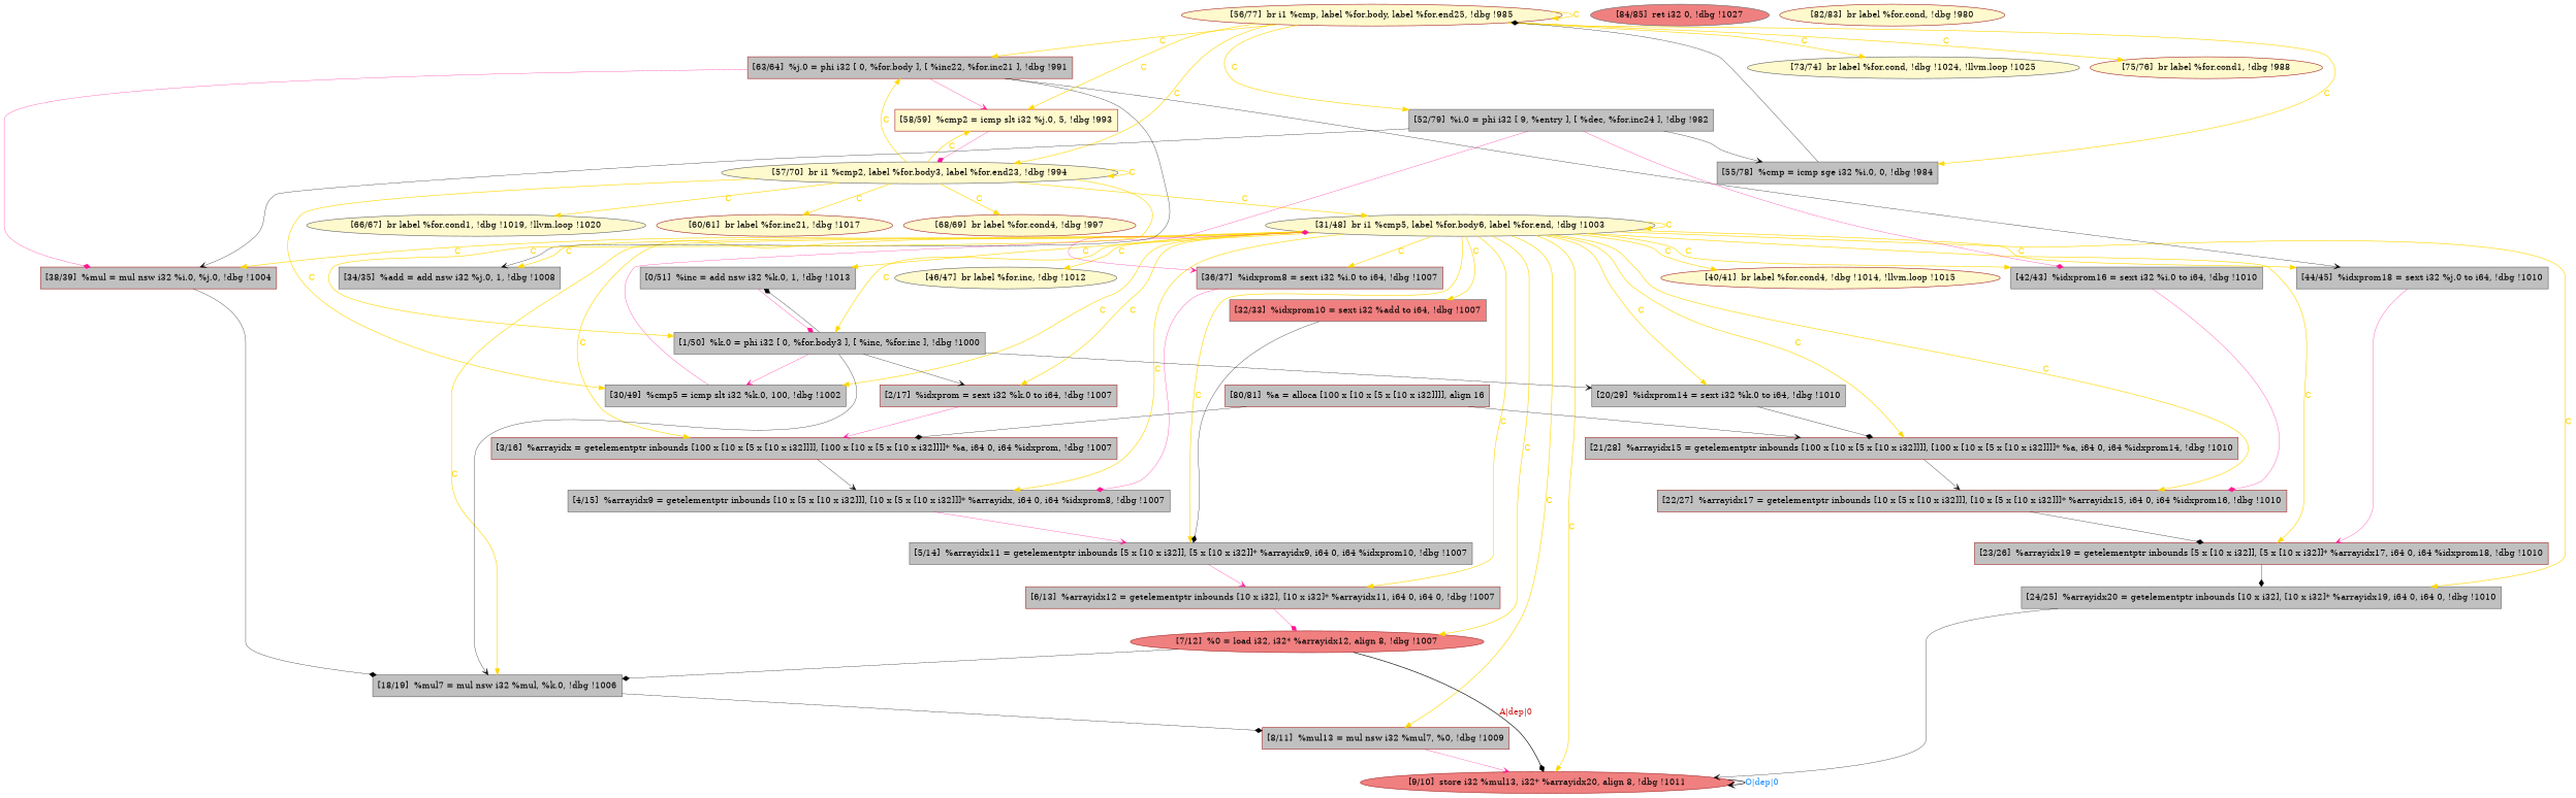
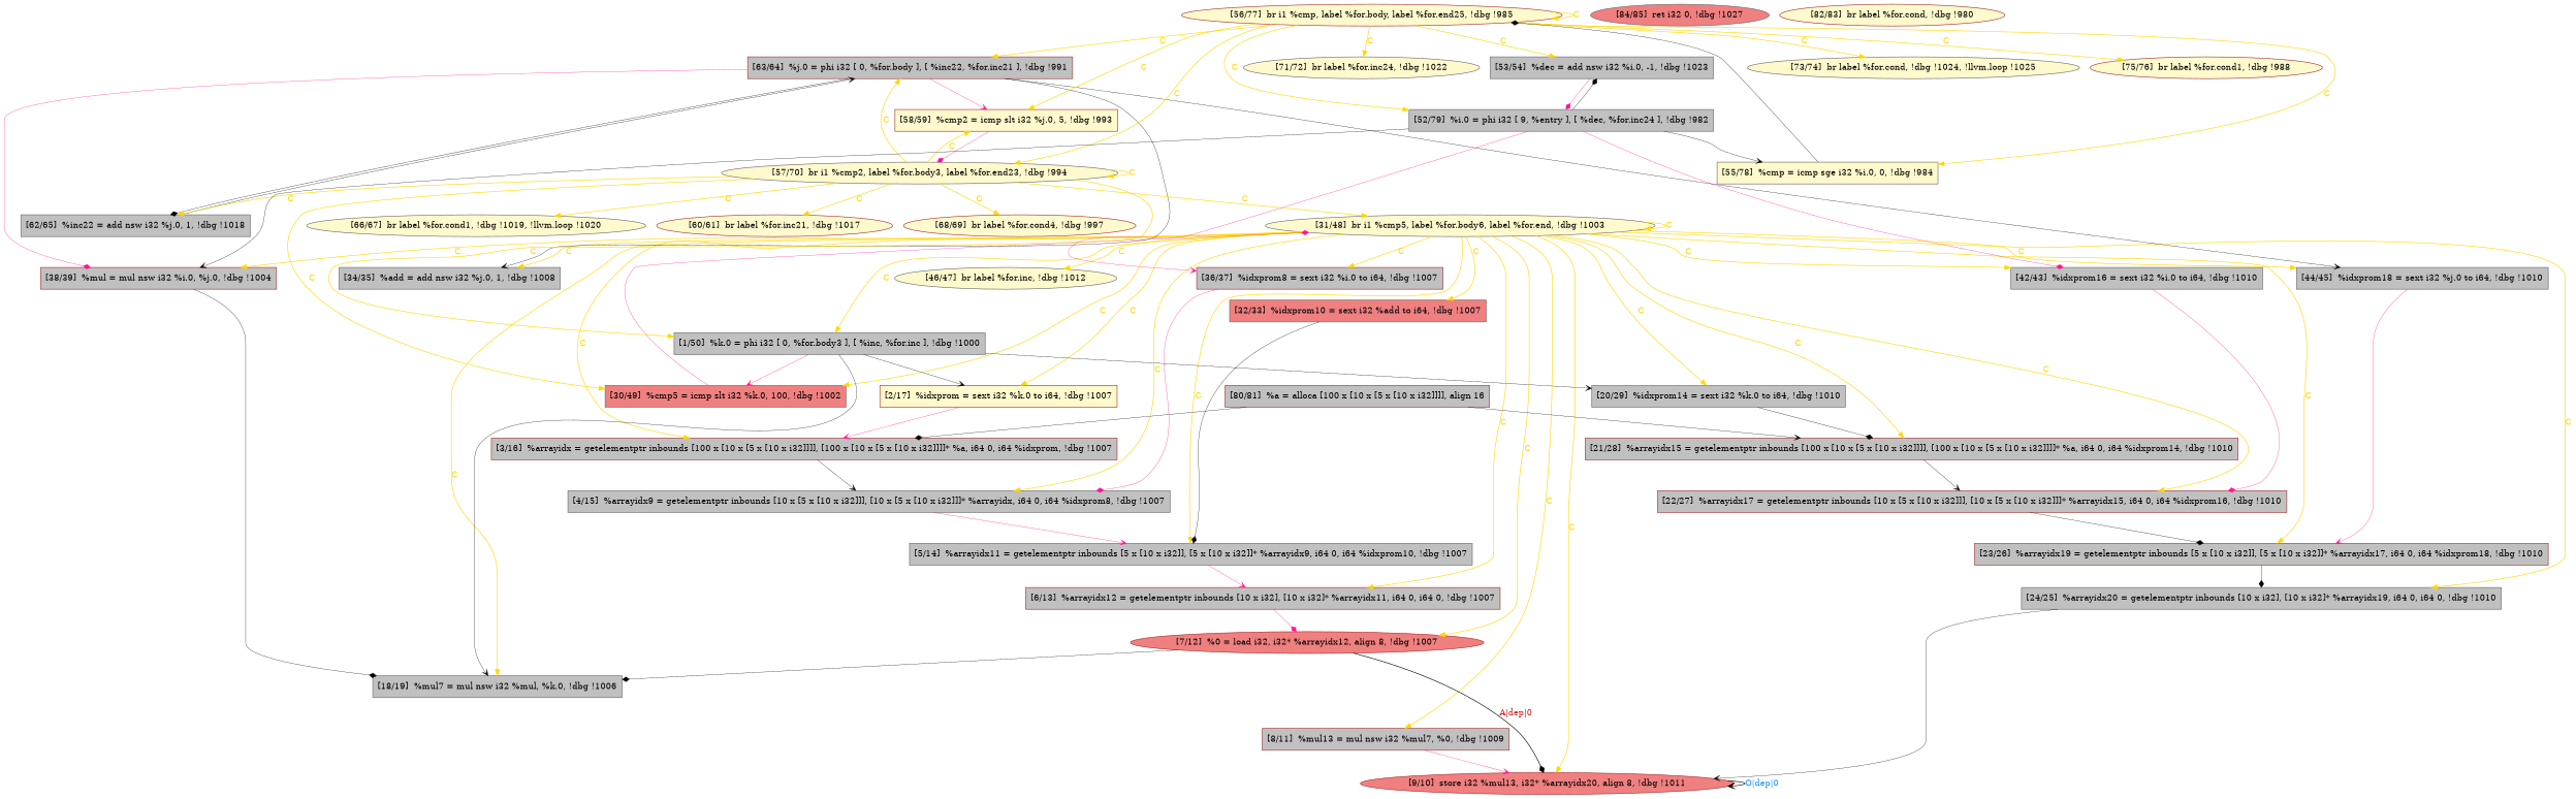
  digraph {
    node [color=gray40 fillcolor=grey shape=rectangle style=filled]
    edge [color=gold fontcolor=gold penwidth=1.0 style=solid]
    n1 [color=brown label="[22/27]  %arrayidx17 = getelementptr inbounds [10 x [5 x [10 x i32]]], [10 x [5 x [10 x i32]]]* %arrayidx15, i64 0, i64 %idxprom16, !dbg !1010"]
    n2 [color=brown label="[23/26]  %arrayidx19 = getelementptr inbounds [5 x [10 x i32]], [5 x [10 x i32]]* %arrayidx17, i64 0, i64 %idxprom18, !dbg !1010"]
    n3 [label="[24/25]  %arrayidx20 = getelementptr inbounds [10 x i32], [10 x i32]* %arrayidx19, i64 0, i64 0, !dbg !1010"]
    n4 [color=brown fillcolor=lemonchiffon label="[68/69]  br label %for.cond4, !dbg !997" shape=ellipse]
    n5 [fillcolor=lightcoral label="[84/85]  ret i32 0, !dbg !1027" shape=ellipse]
    n6 [fillcolor=lemonchiffon label="[31/48]  br i1 %cmp5, label %for.body6, label %for.end, !dbg !1003" shape=ellipse]
    n7 [fillcolor=lemonchiffon label="[46/47]  br label %for.inc, !dbg !1012" shape=ellipse]
    n8 [label="[20/29]  %idxprom14 = sext i32 %k.0 to i64, !dbg !1010"]
    n9 [color=brown label="[38/39]  %mul = mul nsw i32 %i.0, %j.0, !dbg !1004"]
-   n10 [color=brown label="[2/17]  %idxprom = sext i32 %k.0 to i64, !dbg !1007"]
+   n10 [color=brown fillcolor=lemonchiffon label="[2/17]  %idxprom = sext i32 %k.0 to i64, !dbg !1007"]
    n11 [color=brown label="[8/11]  %mul13 = mul nsw i32 %mul7, %0, !dbg !1009"]
    n12 [color=brown fillcolor=lightcoral label="[9/10]  store i32 %mul13, i32* %arrayidx20, align 8, !dbg !1011" shape=ellipse]
    n13 [label="[42/43]  %idxprom16 = sext i32 %i.0 to i64, !dbg !1010"]
    n14 [label="[18/19]  %mul7 = mul nsw i32 %mul, %k.0, !dbg !1006"]
-   n15 [label="[30/49]  %cmp5 = icmp slt i32 %k.0, 100, !dbg !1002"]
-   n16 [label="[0/51]  %inc = add nsw i32 %k.0, 1, !dbg !1013"]
-   n17 [color=brown fillcolor=lemonchiffon label="[40/41]  br label %for.cond4, !dbg !1014, !llvm.loop !1015" shape=ellipse]
+   n15 [fillcolor=lightcoral label="[30/49]  %cmp5 = icmp slt i32 %k.0, 100, !dbg !1002"]
    n18 [color=brown label="[21/28]  %arrayidx15 = getelementptr inbounds [100 x [10 x [5 x [10 x i32]]]], [100 x [10 x [5 x [10 x i32]]]]* %a, i64 0, i64 %idxprom14, !dbg !1010"]
    n19 [color=brown label="[6/13]  %arrayidx12 = getelementptr inbounds [10 x i32], [10 x i32]* %arrayidx11, i64 0, i64 0, !dbg !1007"]
    n20 [fillcolor=lightcoral label="[32/33]  %idxprom10 = sext i32 %add to i64, !dbg !1007"]
    n21 [color=brown label="[3/16]  %arrayidx = getelementptr inbounds [100 x [10 x [5 x [10 x i32]]]], [100 x [10 x [5 x [10 x i32]]]]* %a, i64 0, i64 %idxprom, !dbg !1007"]
    n22 [label="[44/45]  %idxprom18 = sext i32 %j.0 to i64, !dbg !1010"]
    n23 [label="[1/50]  %k.0 = phi i32 [ 0, %for.body3 ], [ %inc, %for.inc ], !dbg !1000"]
    n24 [label="[34/35]  %add = add nsw i32 %j.0, 1, !dbg !1008"]
    n25 [color=brown fillcolor=lightcoral label="[7/12]  %0 = load i32, i32* %arrayidx12, align 8, !dbg !1007" shape=ellipse]
    n26 [label="[5/14]  %arrayidx11 = getelementptr inbounds [5 x [10 x i32]], [5 x [10 x i32]]* %arrayidx9, i64 0, i64 %idxprom10, !dbg !1007"]
    n27 [color=brown label="[36/37]  %idxprom8 = sext i32 %i.0 to i64, !dbg !1007"]
    n28 [label="[4/15]  %arrayidx9 = getelementptr inbounds [10 x [5 x [10 x i32]]], [10 x [5 x [10 x i32]]]* %arrayidx, i64 0, i64 %idxprom8, !dbg !1007"]
    n29 [color=brown label="[63/64]  %j.0 = phi i32 [ 0, %for.body ], [ %inc22, %for.inc21 ], !dbg !991"]
+   n30 [label="[62/65]  %inc22 = add nsw i32 %j.0, 1, !dbg !1018"]
    n31 [color=brown fillcolor=lemonchiffon label="[58/59]  %cmp2 = icmp slt i32 %j.0, 5, !dbg !993"]
    n32 [fillcolor=lemonchiffon label="[57/70]  br i1 %cmp2, label %for.body3, label %for.end23, !dbg !994" shape=ellipse]
    n33 [color=brown label="[80/81]  %a = alloca [100 x [10 x [5 x [10 x i32]]]], align 16"]
    n34 [color=brown fillcolor=lemonchiffon label="[56/77]  br i1 %cmp, label %for.body, label %for.end25, !dbg !985" shape=ellipse]
+   n35 [label="[53/54]  %dec = add nsw i32 %i.0, -1, !dbg !1023"]
+   n36 [fillcolor=lemonchiffon label="[71/72]  br label %for.inc24, !dbg !1022" shape=ellipse]
    n37 [label="[52/79]  %i.0 = phi i32 [ 9, %entry ], [ %dec, %for.inc24 ], !dbg !982"]
-   n38 [label="[55/78]  %cmp = icmp sge i32 %i.0, 0, !dbg !984"]
+   n38 [fillcolor=lemonchiffon label="[55/78]  %cmp = icmp sge i32 %i.0, 0, !dbg !984"]
    n39 [fillcolor=lemonchiffon label="[73/74]  br label %for.cond, !dbg !1024, !llvm.loop !1025" shape=ellipse]
    n40 [color=brown fillcolor=lemonchiffon label="[75/76]  br label %for.cond1, !dbg !988" shape=ellipse]
    n41 [fillcolor=lemonchiffon label="[66/67]  br label %for.cond1, !dbg !1019, !llvm.loop !1020" shape=ellipse]
    n42 [color=brown fillcolor=lemonchiffon label="[60/61]  br label %for.inc21, !dbg !1017" shape=ellipse]
    n43 [color=brown fillcolor=lemonchiffon label="[82/83]  br label %for.cond, !dbg !980" shape=ellipse]
    n1 -> n2 [arrowhead=diamond color=black fontcolor=black penwidth=0.5]
    n2 -> n3 [arrowhead=diamond color=black fontcolor=black penwidth=0.5]
    n3 -> n12 [arrowhead=vee color=black fontcolor=black penwidth=0.5]
    n6 -> n1 [label=C]
    n6 -> n2 [label=C]
    n6 -> n3 [label=C]
    n6 -> n6 [label=C]
    n6 -> n7 [label=C]
    n6 -> n8 [label=C]
    n6 -> n9 [label=C]
    n6 -> n10 [label=C]
    n6 -> n11 [label=C]
    n6 -> n12 [label=C]
    n6 -> n13 [label=C]
    n6 -> n14 [label=C]
    n6 -> n15 [label=C]
-   n6 -> n16 [label=C]
-   n6 -> n17 [label=C]
    n6 -> n18 [label=C]
    n6 -> n19 [label=C]
    n6 -> n20 [label=C]
    n6 -> n21 [label=C]
    n6 -> n22 [label=C]
    n6 -> n23 [label=C]
    n6 -> n24 [label=C]
    n6 -> n25 [label=C]
    n6 -> n26 [label=C]
    n6 -> n27 [label=C]
    n6 -> n28 [label=C]
    n8 -> n18 [arrowhead=diamond color=black fontcolor=black penwidth=0.5]
    n9 -> n14 [arrowhead=diamond color=black fontcolor=black penwidth=0.5]
    n10 -> n21 [arrowhead=vee color=deeppink fontcolor=black penwidth=0.5]
    n11 -> n12 [arrowhead=vee color=deeppink fontcolor=black penwidth=0.5]
    n12 -> n12 [arrowhead=vee color=black fontcolor=dodgerblue label="O|dep|0"]
    n13 -> n1 [arrowhead=diamond color=deeppink fontcolor=black penwidth=0.5]
-   n14 -> n11 [arrowhead=diamond color=black fontcolor=black penwidth=0.5]
    n15 -> n6 [arrowhead=diamond color=deeppink fontcolor=black penwidth=0.5]
-   n16 -> n23 [arrowhead=diamond color=deeppink fontcolor=black penwidth=0.5]
    n18 -> n1 [arrowhead=vee color=black fontcolor=black penwidth=0.5]
    n19 -> n25 [arrowhead=diamond color=deeppink fontcolor=black penwidth=0.5]
    n20 -> n26 [arrowhead=diamond color=black fontcolor=black penwidth=0.5]
    n21 -> n28 [arrowhead=vee color=black fontcolor=black penwidth=0.5]
    n22 -> n2 [arrowhead=vee color=deeppink fontcolor=black penwidth=0.5]
    n23 -> n8 [arrowhead=vee color=black fontcolor=black penwidth=0.5]
    n23 -> n10 [arrowhead=vee color=black fontcolor=black penwidth=0.5]
    n23 -> n14 [arrowhead=vee color=black fontcolor=black penwidth=0.5]
    n23 -> n15 [arrowhead=vee color=deeppink fontcolor=black penwidth=0.5]
-   n23 -> n16 [arrowhead=diamond color=black fontcolor=black penwidth=0.5]
    n25 -> n12 [arrowhead=diamond color=black fontcolor=firebrick3 label="A|dep|0"]
    n25 -> n14 [arrowhead=diamond color=black fontcolor=black penwidth=0.5]
    n26 -> n19 [arrowhead=vee color=deeppink fontcolor=black penwidth=0.5]
    n27 -> n28 [arrowhead=diamond color=deeppink fontcolor=black penwidth=0.5]
    n28 -> n26 [arrowhead=vee color=deeppink fontcolor=black penwidth=0.5]
    n29 -> n9 [arrowhead=diamond color=deeppink fontcolor=black penwidth=0.5]
    n29 -> n22 [arrowhead=vee color=black fontcolor=black penwidth=0.5]
    n29 -> n24 [arrowhead=vee color=black fontcolor=black penwidth=0.5]
+   n29 -> n30 [arrowhead=diamond color=black fontcolor=black penwidth=0.5]
    n29 -> n31 [arrowhead=vee color=deeppink fontcolor=black penwidth=0.5]
+   n30 -> n29 [arrowhead=vee color=black fontcolor=black penwidth=0.5]
    n31 -> n32 [arrowhead=diamond color=deeppink fontcolor=black penwidth=0.5]
    n32 -> n4 [label=C]
    n32 -> n6 [label=C]
    n32 -> n15 [label=C]
    n32 -> n23 [label=C]
    n32 -> n29 [label=C]
+   n32 -> n30 [label=C]
    n32 -> n31 [label=C]
    n32 -> n32 [label=C]
    n32 -> n41 [label=C]
    n32 -> n42 [label=C]
    n33 -> n18 [arrowhead=vee color=black fontcolor=black penwidth=0.5]
    n33 -> n21 [arrowhead=diamond color=black fontcolor=black penwidth=0.5]
    n34 -> n29 [label=C]
    n34 -> n31 [label=C]
    n34 -> n32 [label=C]
    n34 -> n34 [label=C]
+   n34 -> n35 [label=C]
+   n34 -> n36 [label=C]
    n34 -> n37 [label=C]
    n34 -> n38 [label=C]
    n34 -> n39 [label=C]
    n34 -> n40 [label=C]
+   n35 -> n37 [arrowhead=diamond color=deeppink fontcolor=black penwidth=0.5]
    n37 -> n9 [arrowhead=vee color=black fontcolor=black penwidth=0.5]
    n37 -> n13 [arrowhead=diamond color=deeppink fontcolor=black penwidth=0.5]
    n37 -> n27 [arrowhead=vee color=deeppink fontcolor=black penwidth=0.5]
+   n37 -> n35 [arrowhead=diamond color=black fontcolor=black penwidth=0.5]
    n37 -> n38 [arrowhead=vee color=black fontcolor=black penwidth=0.5]
    n38 -> n34 [arrowhead=diamond color=black fontcolor=black penwidth=0.5]
  }
